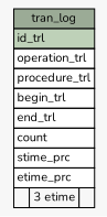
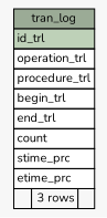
  digraph {
    bgcolor="#f7f7f7"
    fontname=Nunito
    fontsize=11
    nodesep=0.18
    rankdir=RL
    ranksep=0.46
-   n1 [fontname=Nunito fontsize=11 label=<     <TABLE BORDER="0" CELLBORDER="1" CELLSPACING="0" BGCOLOR="#ffffff">       <TR><TD COLSPAN="3" BGCOLOR="#9bab96" ALIGN="CENTER">tran_log</TD></TR>       <TR><TD PORT="id_trl" COLSPAN="3" BGCOLOR="#bed1b8" ALIGN="LEFT">id_trl</TD></TR>       <TR><TD PORT="operation_trl" COLSPAN="3" ALIGN="LEFT">operation_trl</TD></TR>       <TR><TD PORT="procedure_trl" COLSPAN="3" ALIGN="LEFT">procedure_trl</TD></TR>       <TR><TD PORT="begin_trl" COLSPAN="3" ALIGN="LEFT">begin_trl</TD></TR>       <TR><TD PORT="end_trl" COLSPAN="3" ALIGN="LEFT">end_trl</TD></TR>       <TR><TD PORT="count" COLSPAN="3" ALIGN="LEFT">count</TD></TR>       <TR><TD PORT="stime_prc" COLSPAN="3" ALIGN="LEFT">stime_prc</TD></TR>       <TR><TD PORT="etime_prc" COLSPAN="3" ALIGN="LEFT">etime_prc</TD></TR>       <TR><TD ALIGN="LEFT" BGCOLOR="#f7f7f7">  </TD><TD ALIGN="RIGHT" BGCOLOR="#f7f7f7">3 etime</TD><TD ALIGN="RIGHT" BGCOLOR="#f7f7f7">  </TD></TR>     </TABLE>> shape=plaintext]
+   n1 [fontname=Nunito fontsize=11 label=<     <TABLE BORDER="0" CELLBORDER="1" CELLSPACING="0" BGCOLOR="#ffffff">       <TR><TD COLSPAN="3" BGCOLOR="#9bab96" ALIGN="CENTER">tran_log</TD></TR>       <TR><TD PORT="id_trl" COLSPAN="3" BGCOLOR="#bed1b8" ALIGN="LEFT">id_trl</TD></TR>       <TR><TD PORT="operation_trl" COLSPAN="3" ALIGN="LEFT">operation_trl</TD></TR>       <TR><TD PORT="procedure_trl" COLSPAN="3" ALIGN="LEFT">procedure_trl</TD></TR>       <TR><TD PORT="begin_trl" COLSPAN="3" ALIGN="LEFT">begin_trl</TD></TR>       <TR><TD PORT="end_trl" COLSPAN="3" ALIGN="LEFT">end_trl</TD></TR>       <TR><TD PORT="count" COLSPAN="3" ALIGN="LEFT">count</TD></TR>       <TR><TD PORT="stime_prc" COLSPAN="3" ALIGN="LEFT">stime_prc</TD></TR>       <TR><TD PORT="etime_prc" COLSPAN="3" ALIGN="LEFT">etime_prc</TD></TR>       <TR><TD ALIGN="LEFT" BGCOLOR="#f7f7f7">  </TD><TD ALIGN="RIGHT" BGCOLOR="#f7f7f7">3 rows</TD><TD ALIGN="RIGHT" BGCOLOR="#f7f7f7">  </TD></TR>     </TABLE>> shape=plaintext]
  }
